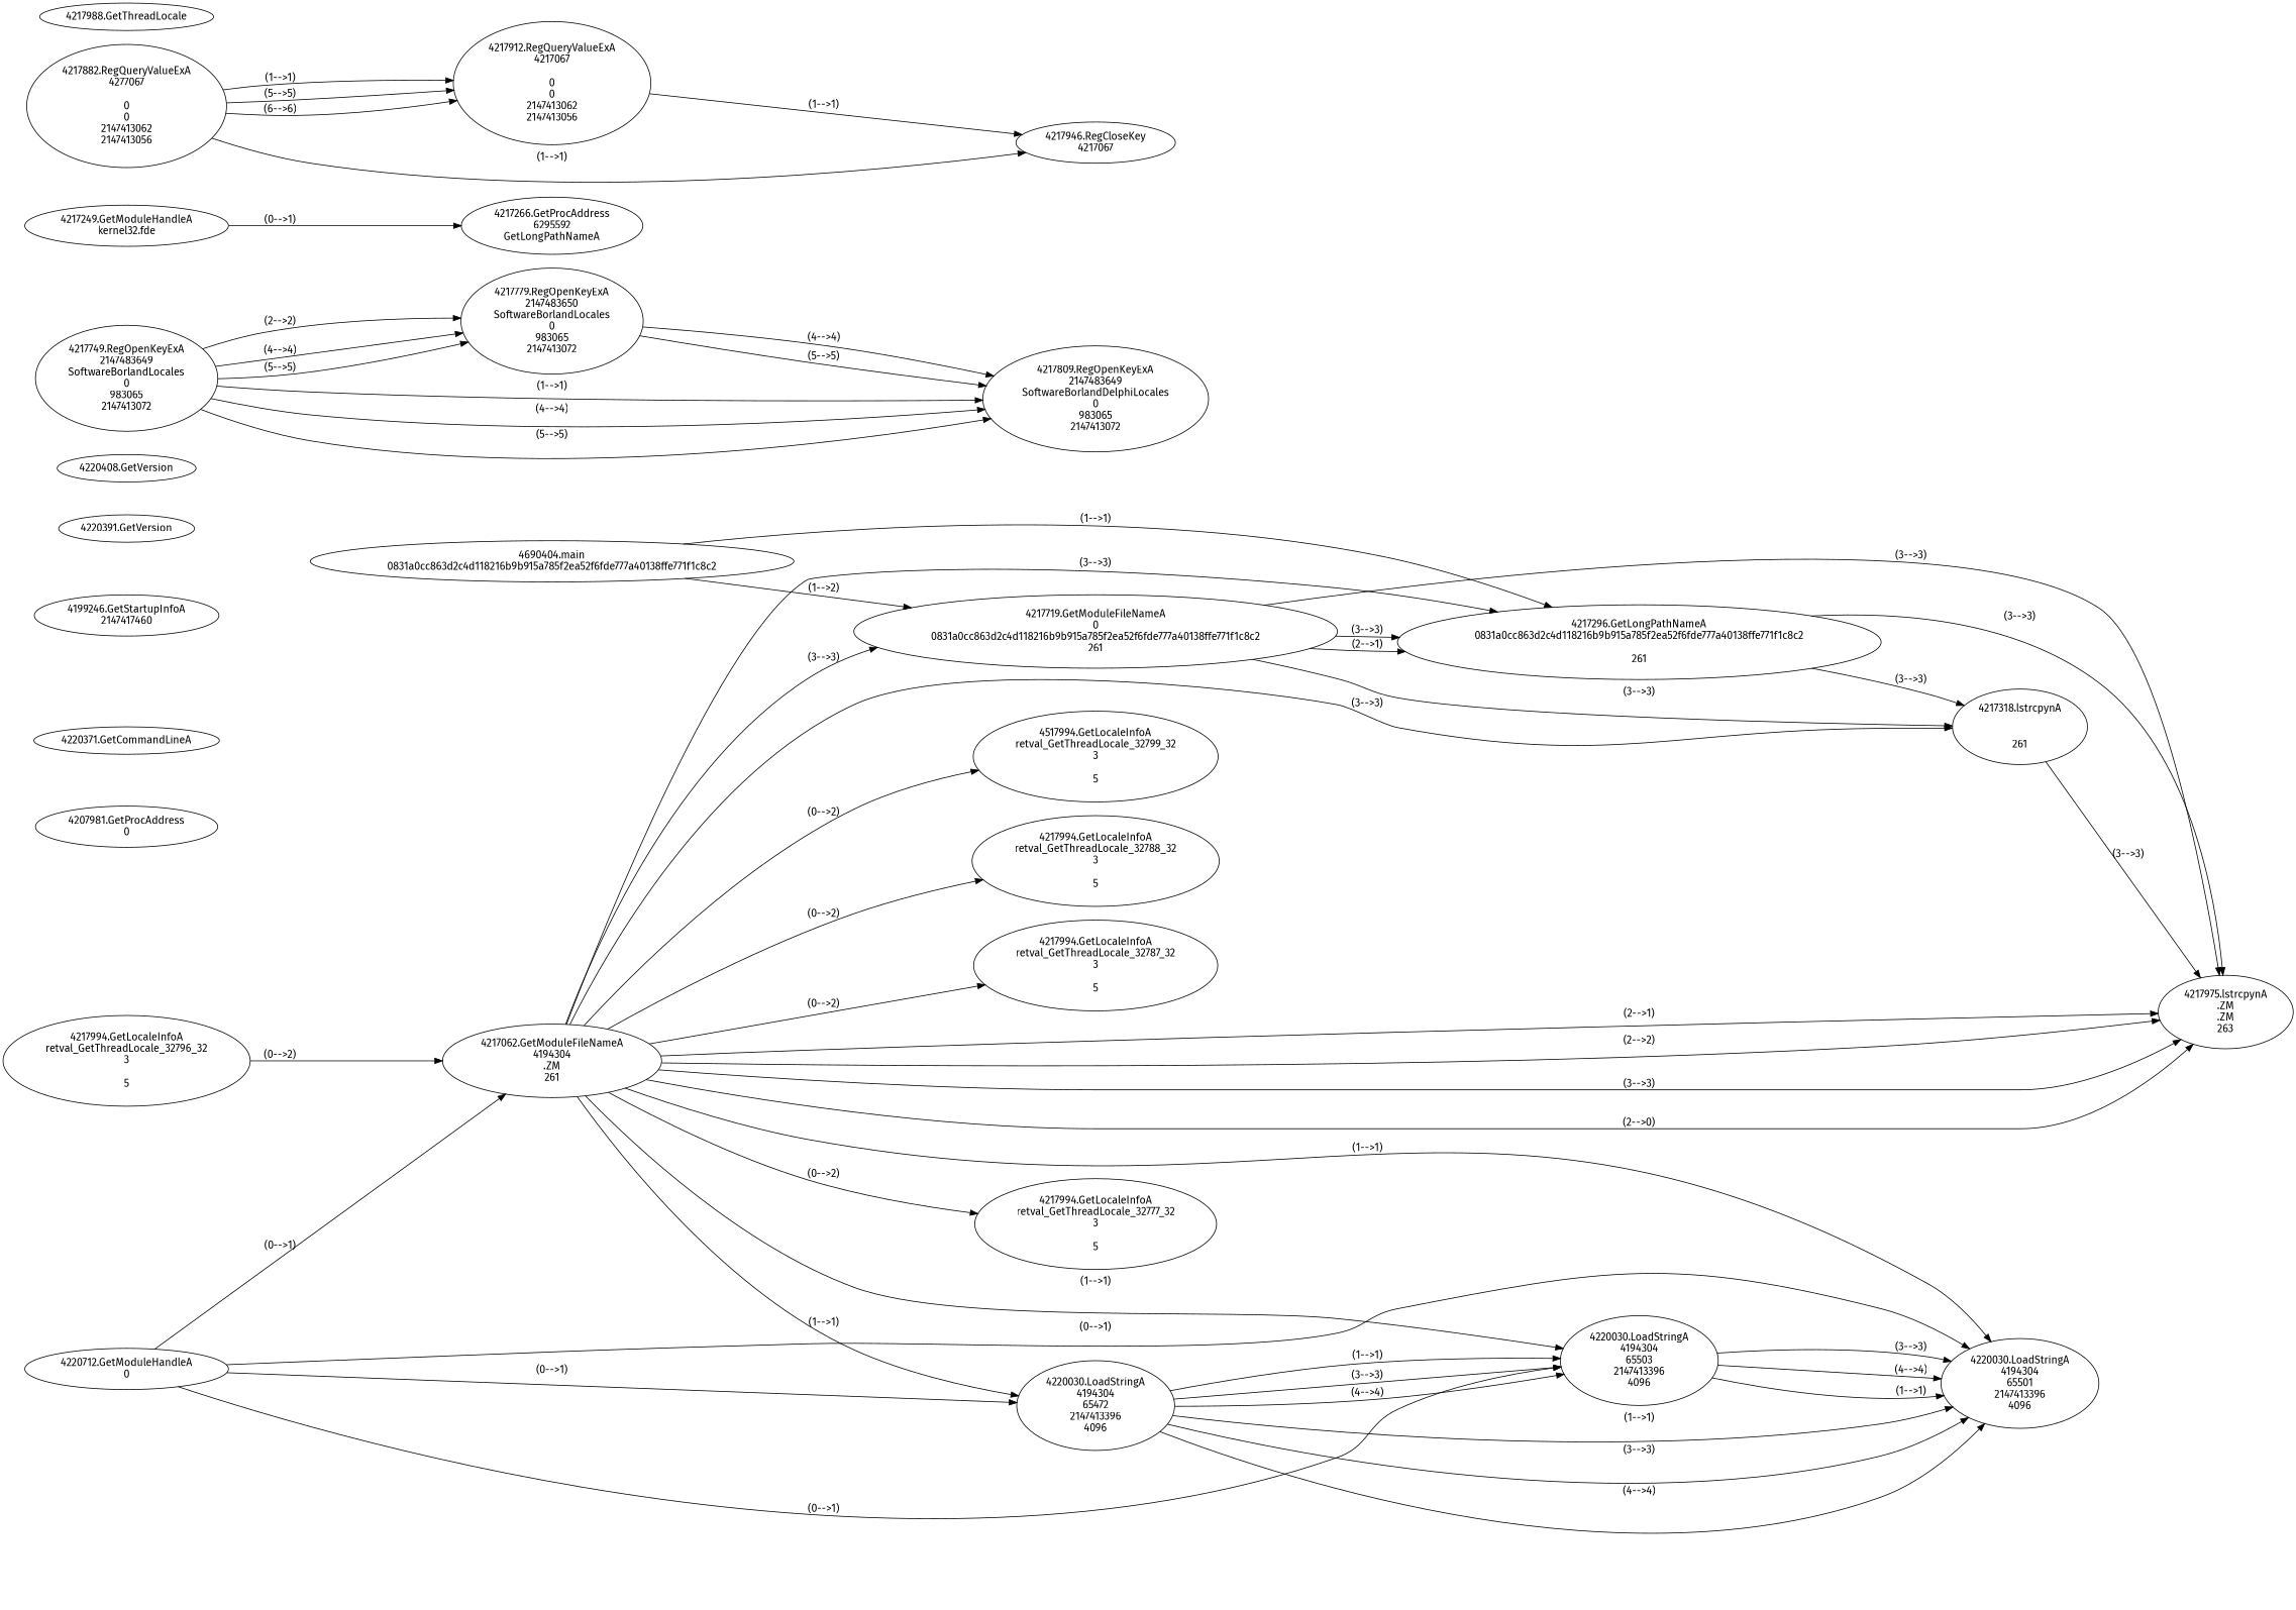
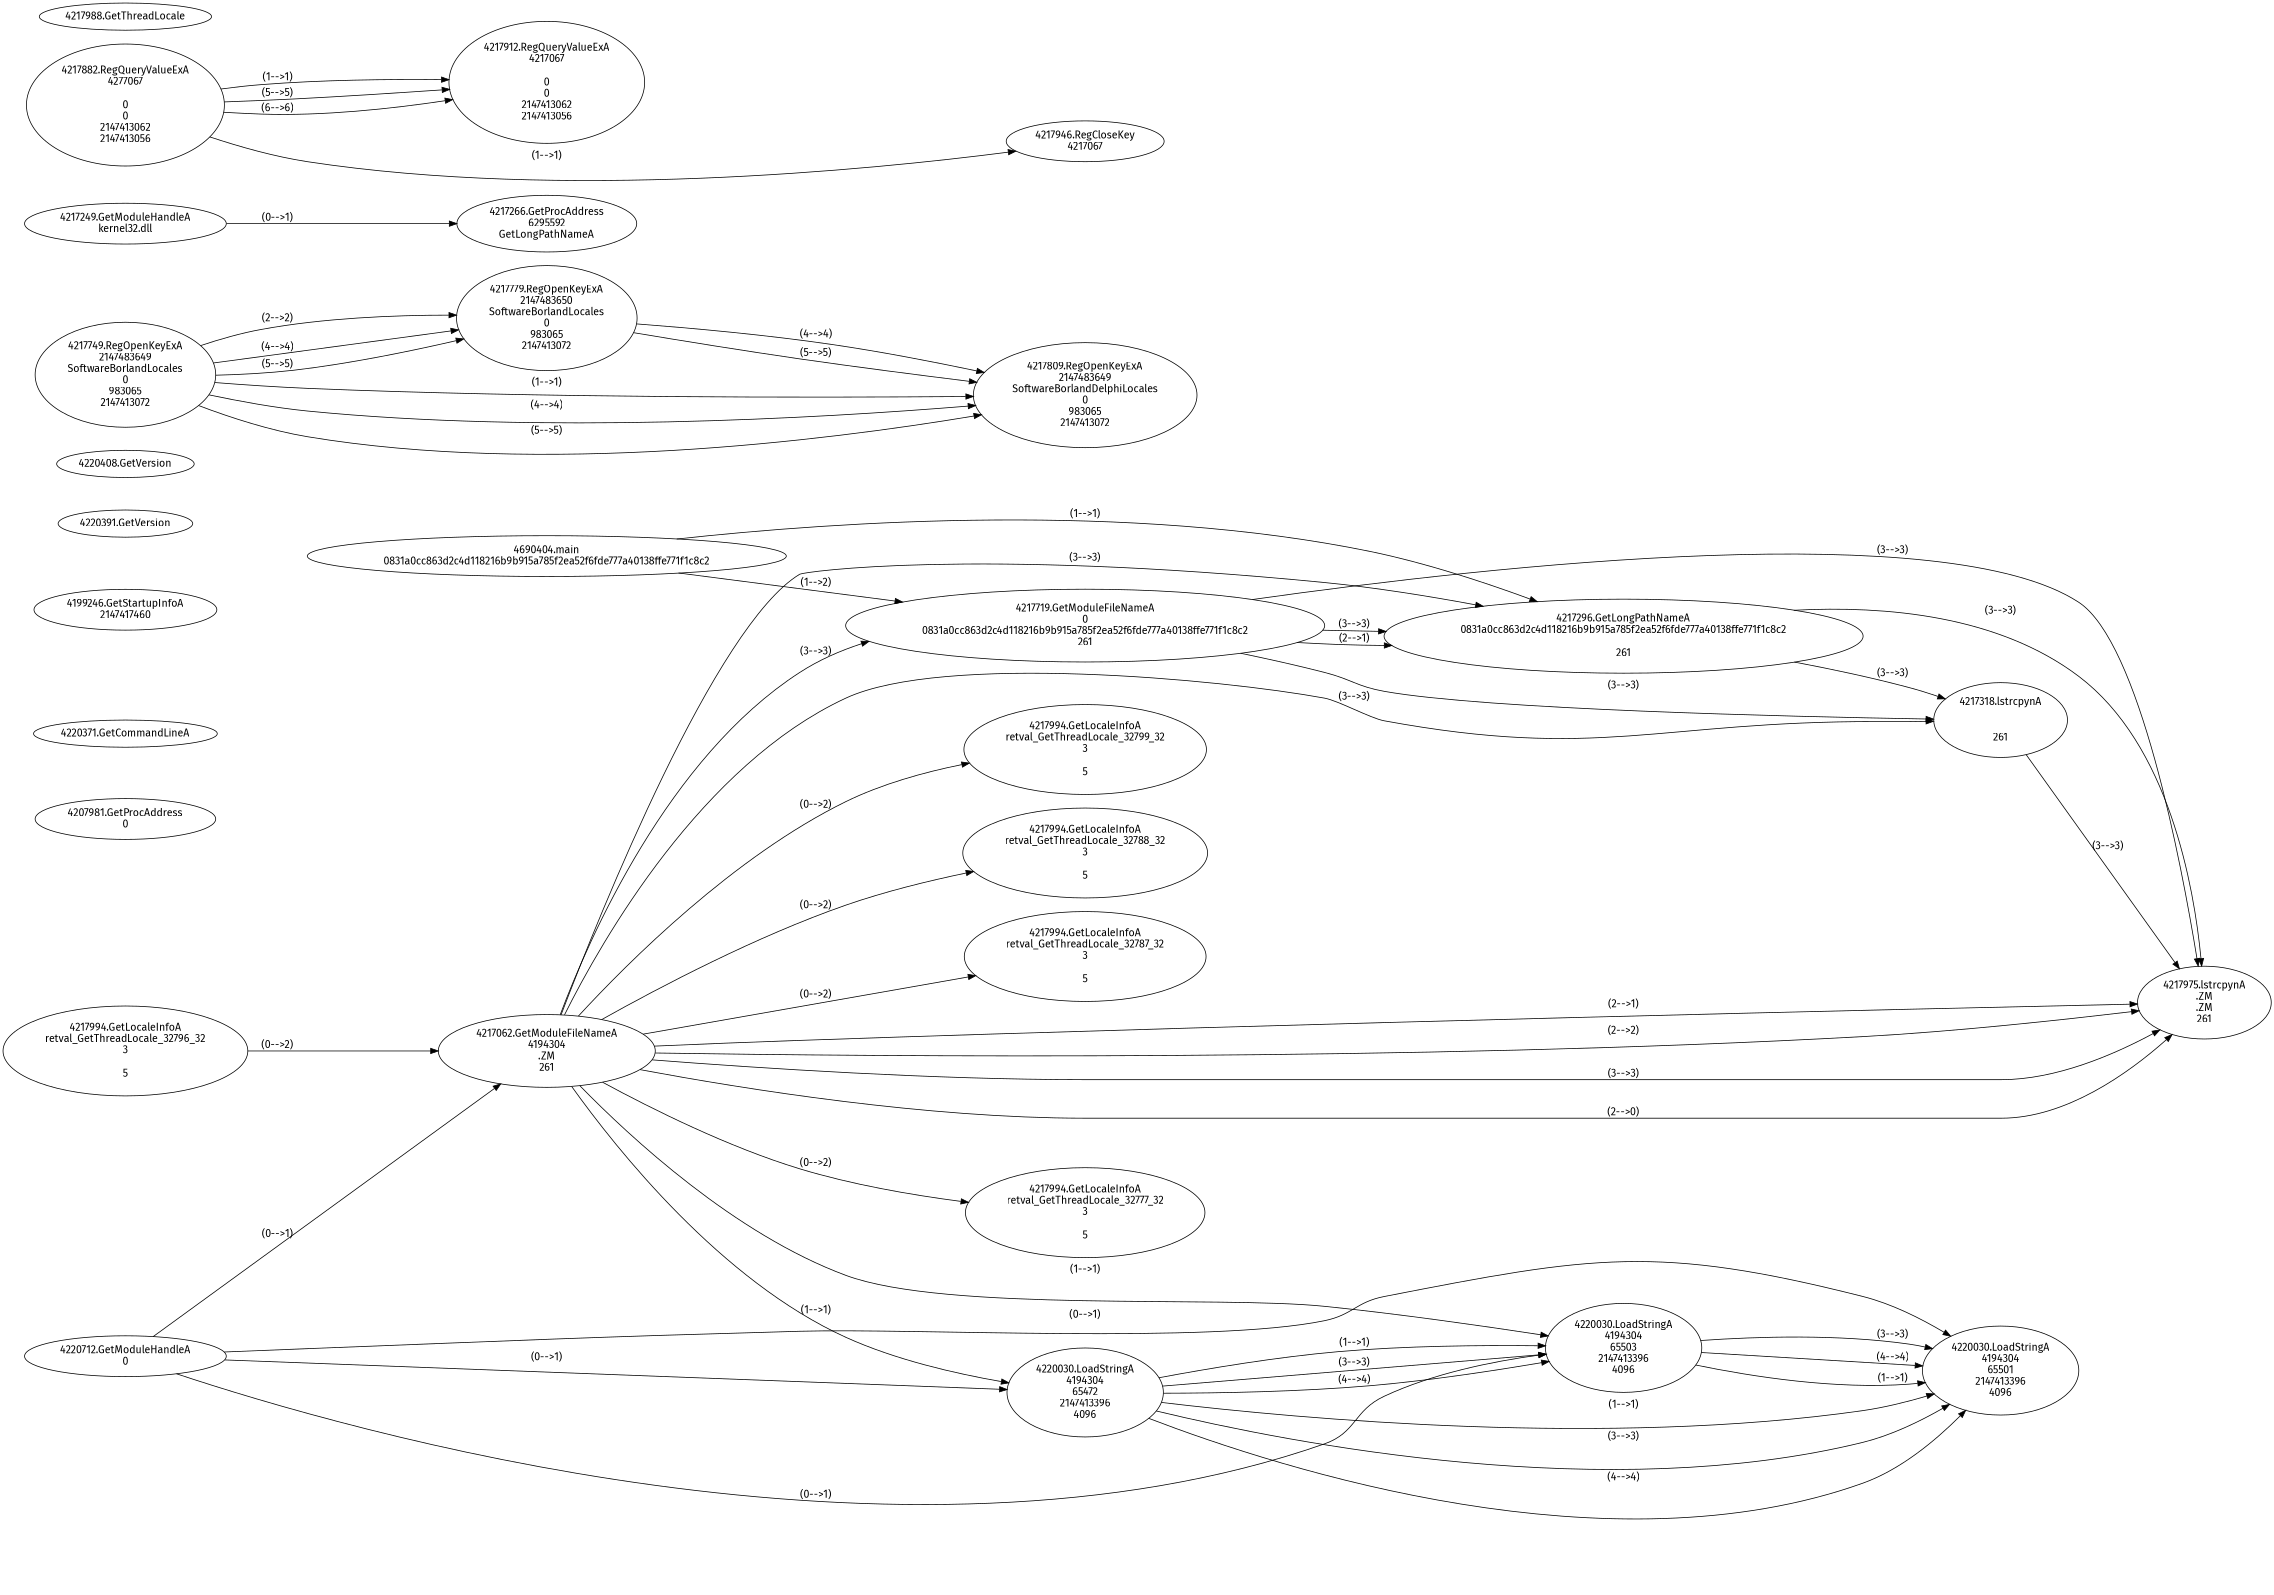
  digraph {
    fontname="Fira Sans"
    rankdir=LR
    node [fontname="Fira Sans"]
    edge [fontname="Fira Sans"]
    n1 [label="4690404.main\n0831a0cc863d2c4d118216b9b915a785f2ea52f6fde777a40138ffe771f1c8c2"]
    n2 [label="4217719.GetModuleFileNameA\n0\n0831a0cc863d2c4d118216b9b915a785f2ea52f6fde777a40138ffe771f1c8c2\n261"]
    n3 [label="4217296.GetLongPathNameA\n0831a0cc863d2c4d118216b9b915a785f2ea52f6fde777a40138ffe771f1c8c2\n\n261"]
    n4 [label="4217318.lstrcpynA\n\n\n261"]
-   n5 [label="4217975.lstrcpynA\n.ZM\n.ZM\n263"]
+   n5 [label="4217975.lstrcpynA\n.ZM\n.ZM\n261"]
    n6 [label="4220712.GetModuleHandleA\n0"]
    n7 [label="4217062.GetModuleFileNameA\n4194304\n.ZM\n261"]
    n8 [label="4220030.LoadStringA\n4194304\n65472\n2147413396\n4096"]
    n9 [label="4220030.LoadStringA\n4194304\n65503\n2147413396\n4096"]
    n10 [label="4220030.LoadStringA\n4194304\n65501\n2147413396\n4096"]
-   n11 [label="4517994.GetLocaleInfoA\nretval_GetThreadLocale_32799_32\n3\n\n5"]
+   n11 [label="4217994.GetLocaleInfoA\nretval_GetThreadLocale_32799_32\n3\n\n5"]
    n12 [label="4217994.GetLocaleInfoA\nretval_GetThreadLocale_32788_32\n3\n\n5"]
    n13 [label="4217994.GetLocaleInfoA\nretval_GetThreadLocale_32787_32\n3\n\n5"]
    n14 [label="4217994.GetLocaleInfoA\nretval_GetThreadLocale_32777_32\n3\n\n5"]
    n15 [label="4207981.GetProcAddress\n0"]
    n16 [label="4220371.GetCommandLineA\n"]
    n17 [label="4199246.GetStartupInfoA\n2147417460"]
    n18 [label="4220391.GetVersion\n"]
    n19 [label="4220408.GetVersion\n"]
    n20 [label="4217994.GetLocaleInfoA\nretval_GetThreadLocale_32796_32\n3\n\n5"]
    n21 [label="4217749.RegOpenKeyExA\n2147483649\nSoftware\Borland\Locales\n0\n983065\n2147413072"]
    n22 [label="4217779.RegOpenKeyExA\n2147483650\nSoftware\Borland\Locales\n0\n983065\n2147413072"]
    n23 [label="4217809.RegOpenKeyExA\n2147483649\nSoftware\Borland\Delphi\Locales\n0\n983065\n2147413072"]
-   n24 [label="4217249.GetModuleHandleA\nkernel32.fde"]
+   n24 [label="4217249.GetModuleHandleA\nkernel32.dll"]
    n25 [label="4217266.GetProcAddress\n6295592\nGetLongPathNameA"]
    n26 [label="4217882.RegQueryValueExA\n4277067\n\n0\n0\n2147413062\n2147413056"]
    n27 [label="4217912.RegQueryValueExA\n4217067\n\n0\n0\n2147413062\n2147413056"]
    n28 [label="4217946.RegCloseKey\n4217067"]
    n29 [label="4217988.GetThreadLocale\n"]
    n1 -> n2 [label="(1-->2)"]
    n1 -> n3 [label="(1-->1)"]
    n2 -> n3 [label="(2-->1)"]
    n2 -> n3 [label="(3-->3)"]
    n2 -> n4 [label="(3-->3)"]
    n2 -> n5 [label="(3-->3)"]
    n3 -> n4 [label="(3-->3)"]
    n3 -> n5 [label="(3-->3)"]
    n4 -> n5 [label="(3-->3)"]
    n6 -> n7 [label="(0-->1)"]
    n6 -> n8 [label="(0-->1)"]
    n6 -> n9 [label="(0-->1)"]
    n6 -> n10 [label="(0-->1)"]
    n7 -> n2 [label="(3-->3)"]
    n7 -> n3 [label="(3-->3)"]
    n7 -> n4 [label="(3-->3)"]
    n7 -> n5 [label="(2-->1)"]
    n7 -> n5 [label="(2-->2)"]
    n7 -> n5 [label="(3-->3)"]
    n7 -> n5 [label="(2-->0)"]
    n7 -> n8 [label="(1-->1)"]
    n7 -> n9 [label="(1-->1)"]
-   n7 -> n10 [label="(1-->1)"]
    n7 -> n11 [label="(0-->2)"]
    n7 -> n12 [label="(0-->2)"]
    n7 -> n13 [label="(0-->2)"]
    n7 -> n14 [label="(0-->2)"]
    n8 -> n9 [label="(1-->1)"]
    n8 -> n9 [label="(3-->3)"]
    n8 -> n9 [label="(4-->4)"]
    n8 -> n10 [label="(1-->1)"]
    n8 -> n10 [label="(3-->3)"]
    n8 -> n10 [label="(4-->4)"]
    n9 -> n10 [label="(1-->1)"]
    n9 -> n10 [label="(3-->3)"]
    n9 -> n10 [label="(4-->4)"]
    n20 -> n7 [label="(0-->2)"]
    n21 -> n22 [label="(2-->2)"]
    n21 -> n22 [label="(4-->4)"]
    n21 -> n22 [label="(5-->5)"]
    n21 -> n23 [label="(1-->1)"]
    n21 -> n23 [label="(4-->4)"]
    n21 -> n23 [label="(5-->5)"]
    n22 -> n23 [label="(4-->4)"]
    n22 -> n23 [label="(5-->5)"]
    n24 -> n25 [label="(0-->1)"]
    n26 -> n27 [label="(1-->1)"]
    n26 -> n27 [label="(5-->5)"]
    n26 -> n27 [label="(6-->6)"]
    n26 -> n28 [label="(1-->1)"]
-   n27 -> n28 [label="(1-->1)"]
  }
